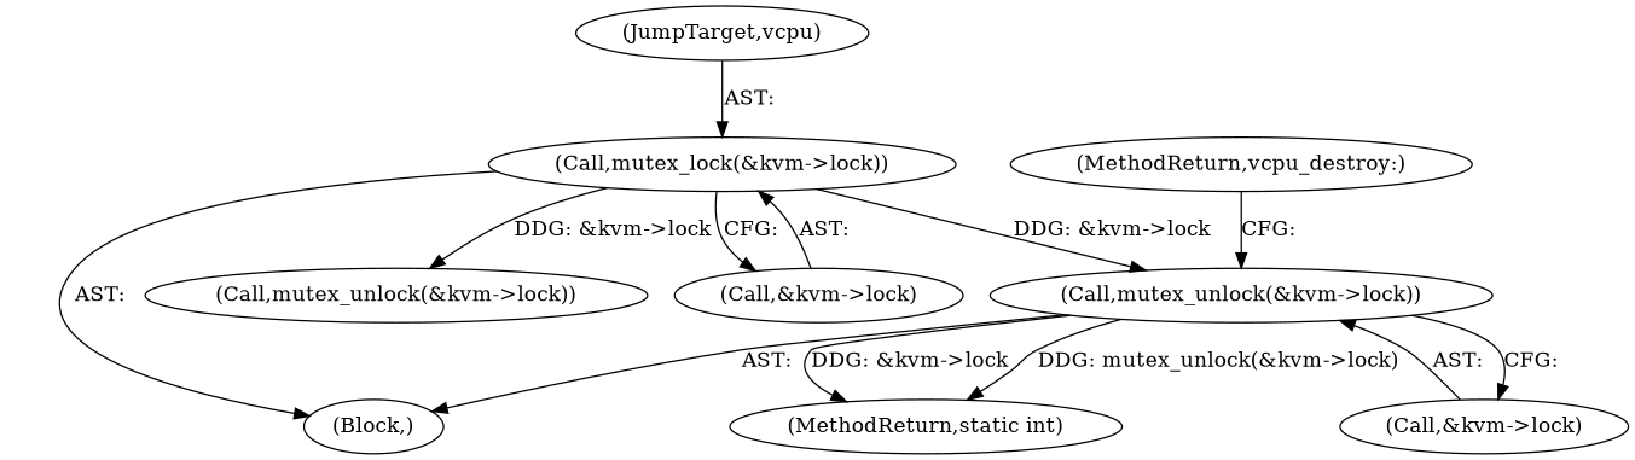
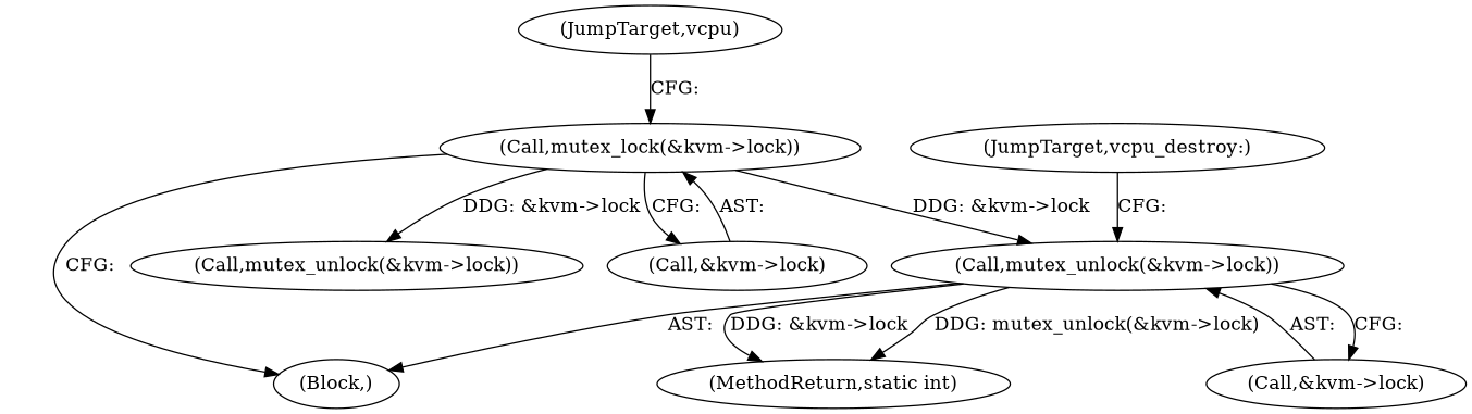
  digraph {
    n1 [label="(Call,mutex_unlock(&kvm->lock))"]
    n2 [label="(Call,&kvm->lock)"]
    n3 [label="(MethodReturn,static int)"]
    n4 [label="(Block,)"]
    n5 [label="(Call,mutex_lock(&kvm->lock))"]
    n6 [label="(Call,mutex_unlock(&kvm->lock))"]
    n7 [label="(Call,&kvm->lock)"]
    n8 [label="(JumpTarget,vcpu)"]
-   n9 [label="(MethodReturn,vcpu_destroy:)"]
+   n9 [label="(JumpTarget,vcpu_destroy:)"]
    n1 -> n2 [label="CFG: "]
    n1 -> n3 [label="DDG: &kvm->lock"]
    n1 -> n3 [label="DDG: mutex_unlock(&kvm->lock)"]
    n1 -> n4 [label="AST: "]
    n2 -> n1 [label="AST: "]
    n5 -> n1 [label="DDG: &kvm->lock"]
-   n5 -> n4 [label="AST: "]
+   n5 -> n4 [label="CFG: "]
    n5 -> n6 [label="DDG: &kvm->lock"]
    n5 -> n7 [label="CFG: "]
    n7 -> n5 [label="AST: "]
-   n8 -> n5 [label="AST: "]
+   n8 -> n5 [label="CFG: "]
    n9 -> n1 [label="CFG: "]
  }
